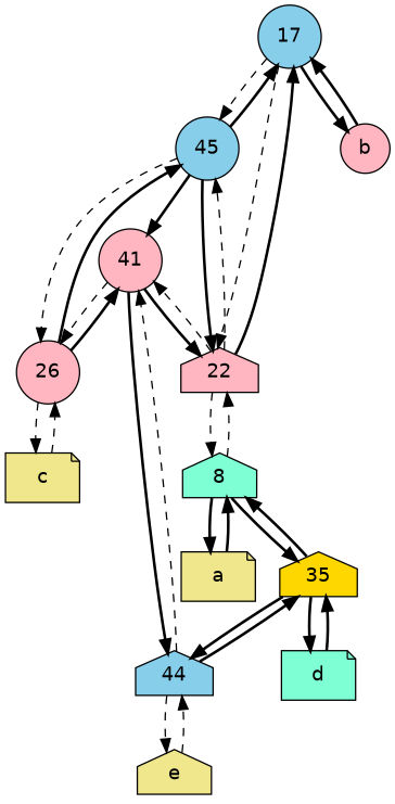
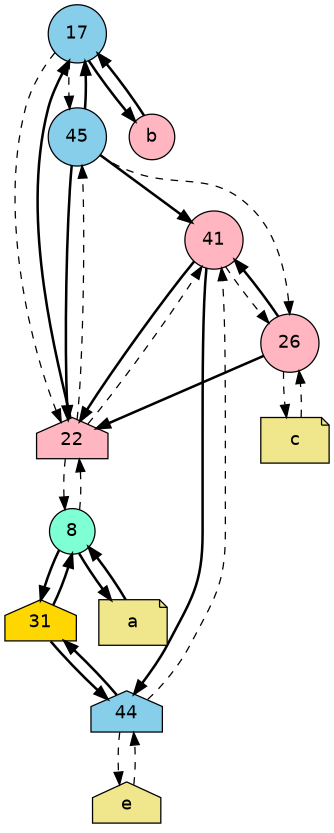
  digraph {
    fontname="DejaVu Sans"
    node [fillcolor=lightpink fontname="DejaVu Sans" shape=circle style=filled]
    edge [fontname="DejaVu Sans" style=bold]
    17 [fillcolor=skyblue]
    45 [fillcolor=skyblue]
    22 [shape=house]
    b
    26
    41
-   8 [fillcolor=aquamarine shape=house]
-   35 [fillcolor=gold shape=house]
+   8 [fillcolor=aquamarine]
+   35 [fillcolor=gold shape=house label=31]
    44 [fillcolor=skyblue shape=house]
-   d [fillcolor=aquamarine shape=note]
    e [fillcolor=khaki shape=house]
    a [fillcolor=khaki shape=note]
    c [fillcolor=khaki shape=note]
    17 -> 45 [style=dashed]
    17 -> 22 [style=dashed]
    17 -> b
    45 -> 17
    45 -> 22
    45 -> 26 [style=dashed]
    45 -> 41
    22 -> 17
    22 -> 45 [style=dashed]
    22 -> 41 [style=dashed]
    22 -> 8 [style=dashed]
    b -> 17
-   26 -> 45
+   26 -> 22
    26 -> 41
    26 -> c [style=dashed]
    41 -> 22
    41 -> 26 [style=dashed]
    41 -> 44
    8 -> 22 [style=dashed]
    8 -> 35
    8 -> a
    35 -> 8
    35 -> 44
-   35 -> d
    44 -> 41 [style=dashed]
    44 -> 35
    44 -> e [style=dashed]
-   d -> 35
    e -> 44 [style=dashed]
    a -> 8
    c -> 26 [style=dashed]
  }
